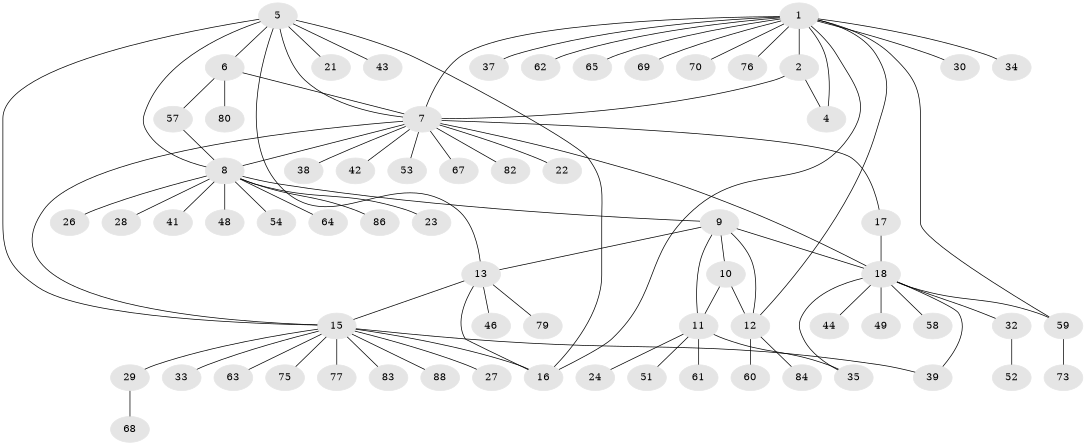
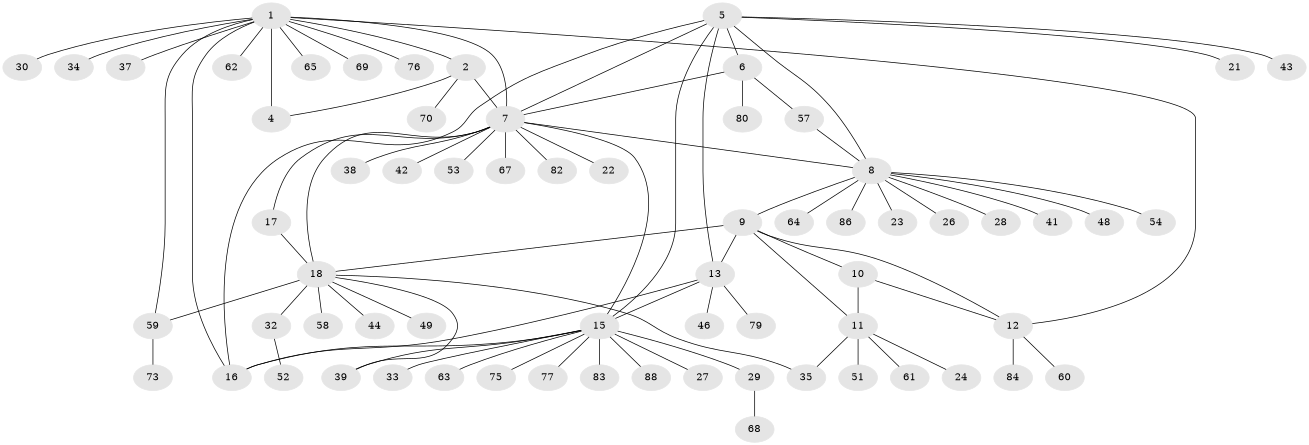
  graph {
    node [color=gray90 style=filled]
    1 [super="+3"]
    2
    4 [super="+56"]
    7 [super="+19"]
    12 [super="+47"]
    16
    30 [super="+40"]
    34
    37
    59 [super="+85"]
    62
    65
    69
    70 [super="+78"]
    76
    8 [super="+45"]
    15 [super="+55"]
    17
    18 [super="+20"]
    22
    38
    42
    53
    67
    82
    60
    84
    73
    5 [super="+14"]
    6 [super="+25"]
    13 [super="+36"]
    21
    43
    57
    80 [super="+81"]
    9 [super="+72"]
    23
    26
    28
    41
    48 [super="+74"]
    54
    64
    86
    46
    79
    27
    29
    33
    39
    63
    75
    77
    83
    88
    32
    35
    44
    49
    58
    10 [super="+31"]
    11 [super="+50"]
    24 [super="+66"]
    51
    61
    68 [super="+87"]
    52 [super="+71"]
    1 -- 2 [weight=2]
    1 -- 4 [weight=2]
    1 -- 7
    1 -- 12
    1 -- 16
    1 -- 30
    1 -- 34
    1 -- 37
    1 -- 59
    1 -- 62
    1 -- 65
    1 -- 69
-   1 -- 70
+   2 -- 70
    1 -- 76
    2 -- 4
    2 -- 7
    7 -- 8
    7 -- 15
    7 -- 17
    7 -- 18 [weight=2]
    7 -- 22
    7 -- 38
    7 -- 42
    7 -- 53
    7 -- 67
    7 -- 82
    12 -- 60
    12 -- 84
    59 -- 73
    8 -- 9
    8 -- 23
    8 -- 26
    8 -- 28
    8 -- 41
    8 -- 48
    8 -- 54
    8 -- 64
    8 -- 86
    15 -- 16
    15 -- 27
    15 -- 29
    15 -- 33
    15 -- 39
    15 -- 63
    15 -- 75
    15 -- 77
    15 -- 83
    15 -- 88
    17 -- 18 [weight=2]
    18 -- 59
    18 -- 39
    18 -- 32
    18 -- 35
    18 -- 44
    18 -- 49
    18 -- 58
    5 -- 7
    5 -- 16
    5 -- 8
    5 -- 15
    5 -- 6
    5 -- 13
    5 -- 21
    5 -- 43
    6 -- 7
    6 -- 57
    6 -- 80
    13 -- 16
    13 -- 15
    13 -- 46
    13 -- 79
    57 -- 8
    9 -- 12
    9 -- 18
    9 -- 13
    9 -- 10
    9 -- 11
    29 -- 68
    32 -- 52
    10 -- 12
    10 -- 11
    11 -- 35
    11 -- 24
    11 -- 51
    11 -- 61
  }
